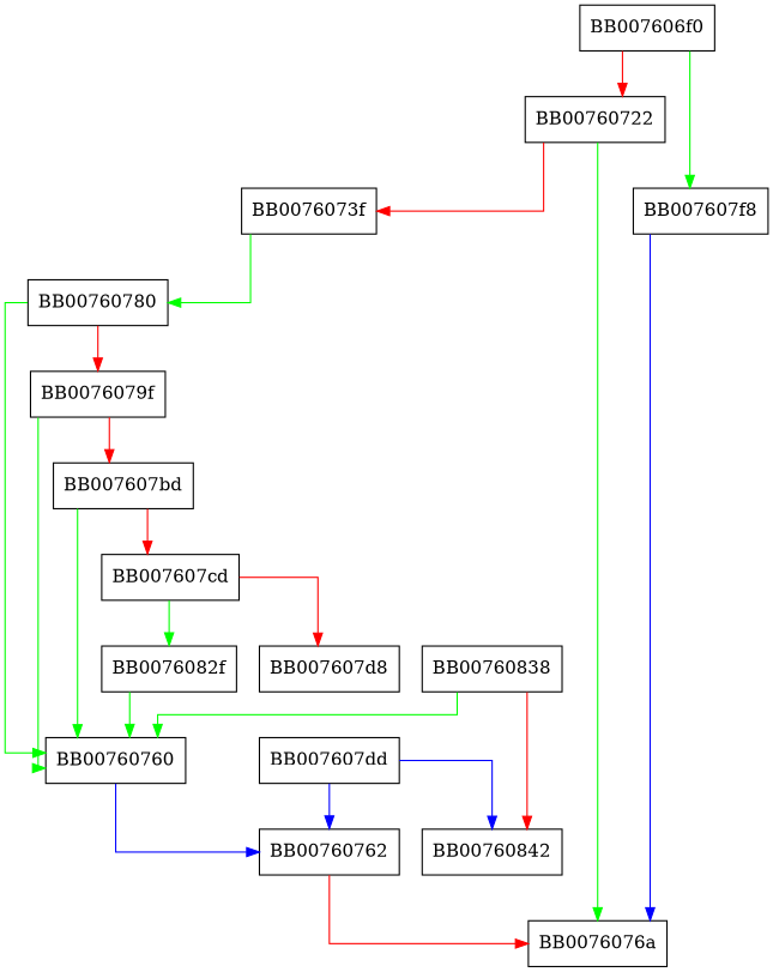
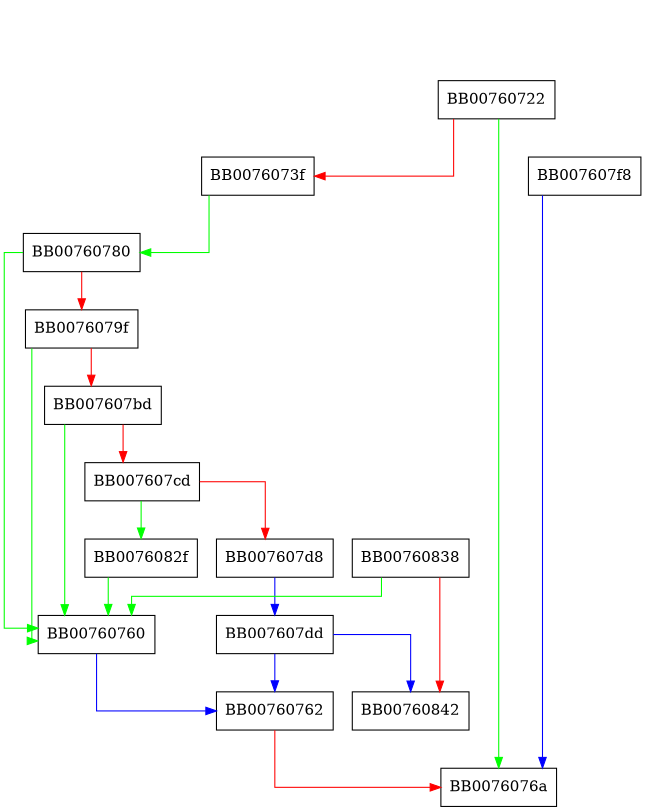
  digraph {
    splines=ortho
    node [shape=box]
    edge [color=green]
-   BB007606f0
    BB007607f8
    BB00760722
    BB0076076a
    BB0076073f
    BB00760780
    BB00760760
    BB0076079f
    BB00760762
    BB007607bd
    BB007607cd
    BB0076082f
    BB007607d8
    BB007607dd
    BB00760838
    BB00760842
-   BB007606f0 -> BB007607f8
-   BB007606f0 -> BB00760722 [color=red]
    BB007607f8 -> BB0076076a [color=blue]
    BB00760722 -> BB0076076a
    BB00760722 -> BB0076073f [color=red]
    BB0076073f -> BB00760780
    BB00760780 -> BB00760760
    BB00760780 -> BB0076079f [color=red]
    BB00760760 -> BB00760762 [color=blue]
    BB0076079f -> BB00760760
    BB0076079f -> BB007607bd [color=red]
    BB00760762 -> BB0076076a [color=red]
    BB007607bd -> BB00760760
    BB007607bd -> BB007607cd [color=red]
    BB007607cd -> BB0076082f
    BB007607cd -> BB007607d8 [color=red]
    BB0076082f -> BB00760760
+   BB007607d8 -> BB007607dd [color=blue]
    BB007607dd -> BB00760762 [color=blue]
    BB007607dd -> BB00760842 [color=blue]
    BB00760838 -> BB00760760
    BB00760838 -> BB00760842 [color=red]
  }
